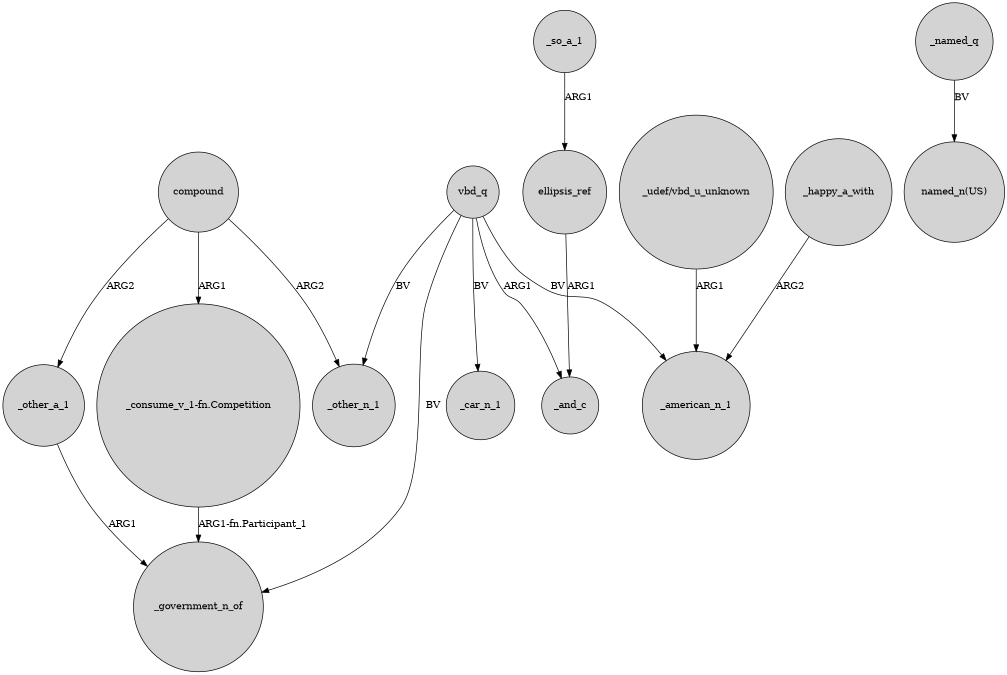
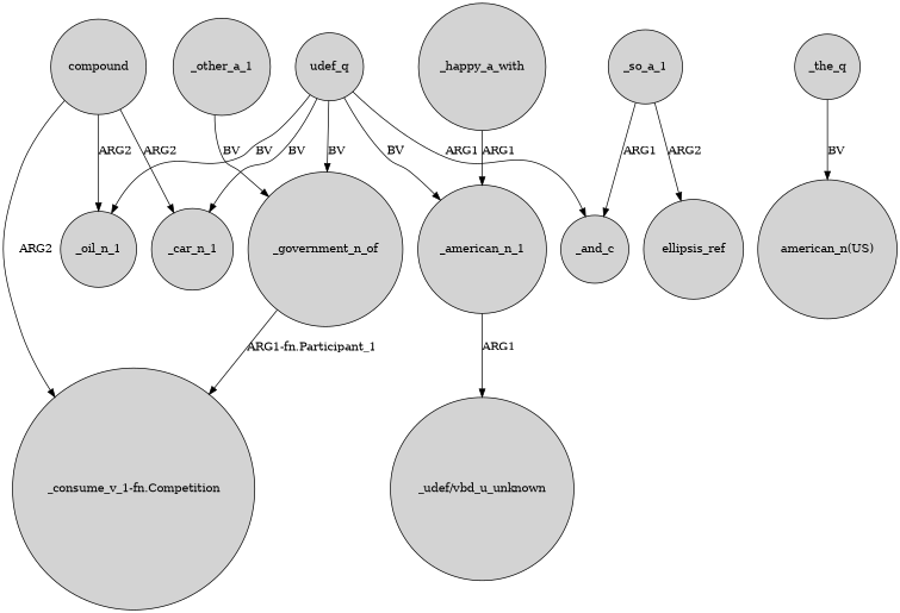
  digraph {
    node [shape=circle style=filled]
    compound
    "_consume_v_1-fn.Competition"
    _car_n_1
-   _oil_n_1 [label=_other_n_1]
+   _oil_n_1
    _government_n_of
    _happy_a_with
    _american_n_1
    n8 [label="_udef/vbd_u_unknown"]
-   udef_q [label=vbd_q]
+   udef_q
    _and_c
-   _the_q [label=_named_q]
-   "named_n(US)"
+   _the_q
+   "named_n(US)" [label="american_n(US)"]
    _other_a_1
    _so_a_1
    ellipsis_ref
-   compound -> "_consume_v_1-fn.Competition" [label=ARG1]
-   compound -> _other_a_1 [label=ARG2]
+   compound -> "_consume_v_1-fn.Competition" [label=ARG2]
+   compound -> _car_n_1 [label=ARG2]
    compound -> _oil_n_1 [label=ARG2]
-   "_consume_v_1-fn.Competition" -> _government_n_of [label="ARG1-fn.Participant_1"]
-   _happy_a_with -> _american_n_1 [label=ARG2]
-   n8 -> _american_n_1 [label=ARG1]
+   _government_n_of -> "_consume_v_1-fn.Competition" [label="ARG1-fn.Participant_1"]
+   _happy_a_with -> _american_n_1 [label=ARG1]
+   _american_n_1 -> n8 [label=ARG1]
    udef_q -> _car_n_1 [label=BV]
    udef_q -> _oil_n_1 [label=BV]
    udef_q -> _government_n_of [label=BV]
    udef_q -> _american_n_1 [label=BV]
    udef_q -> _and_c [label=ARG1]
    _the_q -> "named_n(US)" [label=BV]
-   _other_a_1 -> _government_n_of [label=ARG1]
-   _so_a_1 -> ellipsis_ref [label=ARG1]
-   ellipsis_ref -> _and_c [label=ARG1]
+   _other_a_1 -> _government_n_of [label=BV]
+   _so_a_1 -> ellipsis_ref [label=ARG2]
+   _so_a_1 -> _and_c [label=ARG1]
  }
